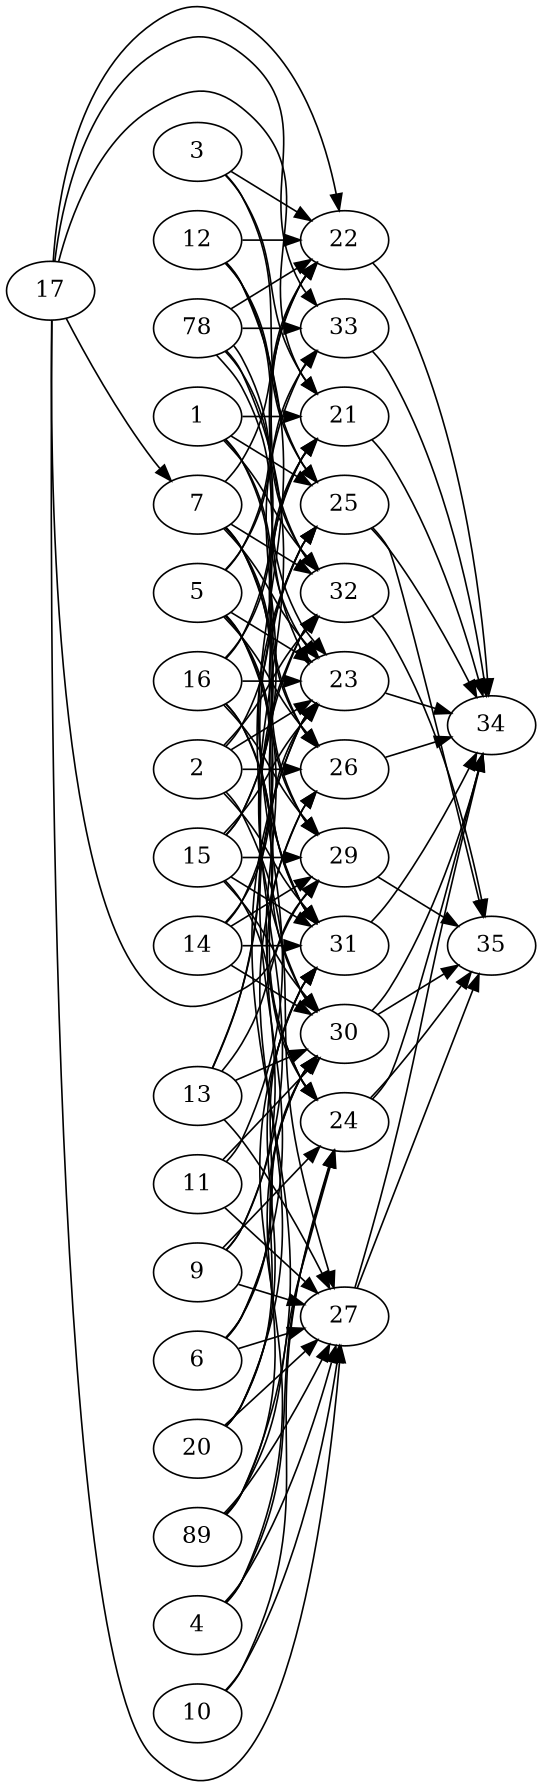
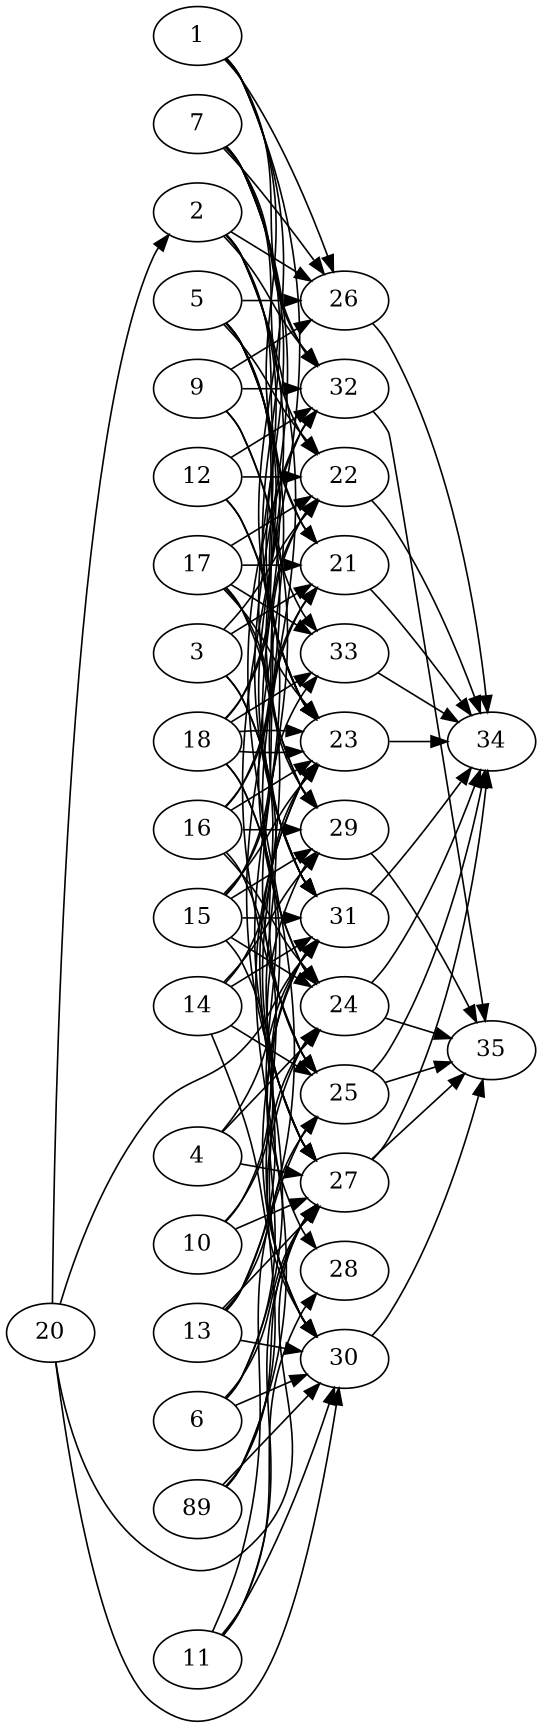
  digraph {
    rankdir=LR
    node [alpha=0.07]
    1 [alpha=0.18 expect_size=311995907467902976000]
    21 [alpha=0.09 expect_size=4048132256559921]
    23 [alpha=0.12 expect_size=194679930979186900992]
    25 [expect_size=11167163019823354]
    26 [alpha=0.00 expect_size=120248513845740437504]
    32 [alpha=0.03 expect_size=20105983378174164]
    34 [alpha=0.18 expect_size=36354070013722592]
    35 [alpha=0.14 expect_size=2431028506391609]
    2 [alpha=0.06 expect_size=118235567255631808]
    27 [alpha=0.04 expect_size=774032614676104216576]
    31 [alpha=0.13 expect_size=283312146523925512192]
    3 [alpha=0.06 expect_size=4425910600060280]
    22 [expect_size=1000379233190436992]
    4 [alpha=0.06 expect_size=59042823038719168]
    24 [alpha=0.19 expect_size=103770527562492912]
    5 [alpha=0.02 expect_size=1597750261950183374848]
    29 [alpha=0.17 expect_size=3202632141969090]
    33 [expect_size=9542787301816828]
    6 [alpha=0.03 expect_size=48273768246601192]
    30 [alpha=0.18 expect_size=11363786762324576]
    7 [alpha=0.00 expect_size=824205705144562614272]
    9 [alpha=0.11 expect_size=302349470651039232]
    10 [expect_size=38028878934110312]
    11 [alpha=0.09 expect_size=9354465210783168]
+   28 [alpha=0.19 expect_size=447483673352991670272]
    12 [alpha=0.09 expect_size=955562923991637120]
    13 [alpha=0.14 expect_size=774955262579216512]
    14 [alpha=0.15 expect_size=17664853740858888]
    15 [alpha=0.10 expect_size=750030186327119495168]
    16 [alpha=0.12 expect_size=1789958792731832]
    17 [alpha=0.16 expect_size=1084204226894102528000]
-   18 [alpha=0.03 expect_size=1160554256881680384000 label=78]
+   18 [alpha=0.03 expect_size=1160554256881680384000]
    n33 [alpha=0.05 expect_size=28827769934681672 label=89]
    20 [alpha=0.00 expect_size=546764739894909440]
    1 -> 21
    1 -> 23
    1 -> 25
    1 -> 26
    1 -> 32
    21 -> 34
    23 -> 34
    25 -> 34
    25 -> 35
    26 -> 34
    32 -> 35
    2 -> 21
    2 -> 23
    2 -> 26
    2 -> 32
    2 -> 27
    2 -> 31
    27 -> 34
    27 -> 35
    31 -> 34
    3 -> 21
    3 -> 25
+   3 -> 27
    3 -> 22
    22 -> 34
    4 -> 27
    4 -> 31
    4 -> 24
    24 -> 34
    24 -> 35
    5 -> 23
    5 -> 26
    5 -> 31
    5 -> 22
    5 -> 24
    5 -> 29
    5 -> 33
    29 -> 35
    33 -> 34
    6 -> 23
    6 -> 27
    6 -> 31
    6 -> 30
-   30 -> 34
    30 -> 35
    7 -> 23
    7 -> 26
    7 -> 32
    7 -> 31
    7 -> 22
    7 -> 29
    9 -> 26
    9 -> 32
    9 -> 27
    9 -> 24
    10 -> 27
+   10 -> 31
    10 -> 24
    11 -> 25
    11 -> 27
    11 -> 30
+   11 -> 28
    12 -> 25
    12 -> 32
    12 -> 31
    12 -> 22
    13 -> 25
    13 -> 32
    13 -> 27
    13 -> 29
    13 -> 30
    14 -> 23
    14 -> 25
    14 -> 31
    14 -> 29
    14 -> 30
    15 -> 21
    15 -> 23
    15 -> 31
    15 -> 24
    15 -> 29
    15 -> 33
    15 -> 30
    16 -> 21
    16 -> 23
    16 -> 22
    16 -> 24
    16 -> 29
    16 -> 30
    17 -> 21
-   17 -> 7
+   17 -> 23
    17 -> 27
    17 -> 22
    17 -> 29
    17 -> 33
    18 -> 23
    18 -> 23
    18 -> 32
    18 -> 22
    18 -> 33
    18 -> 30
+   18 -> 28
    n33 -> 23
    n33 -> 27
    n33 -> 24
    n33 -> 30
-   20 -> 26
+   20 -> 2
    20 -> 27
    20 -> 31
    20 -> 30
  }
